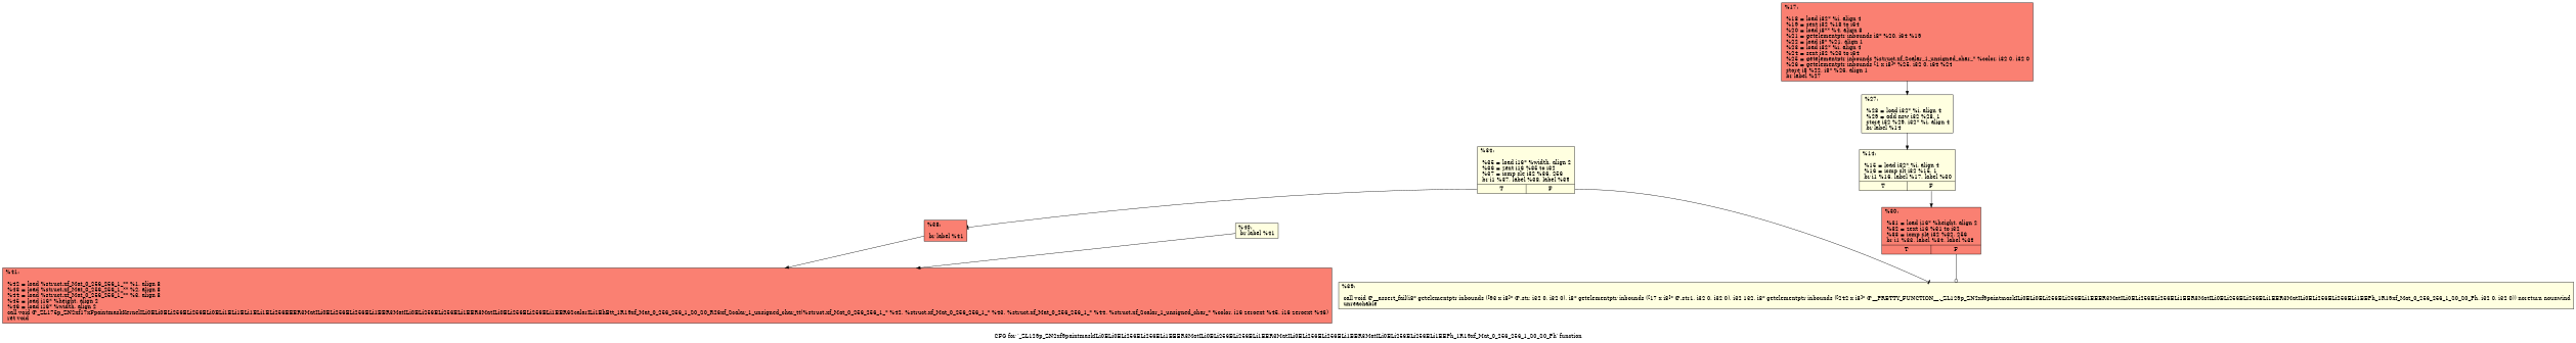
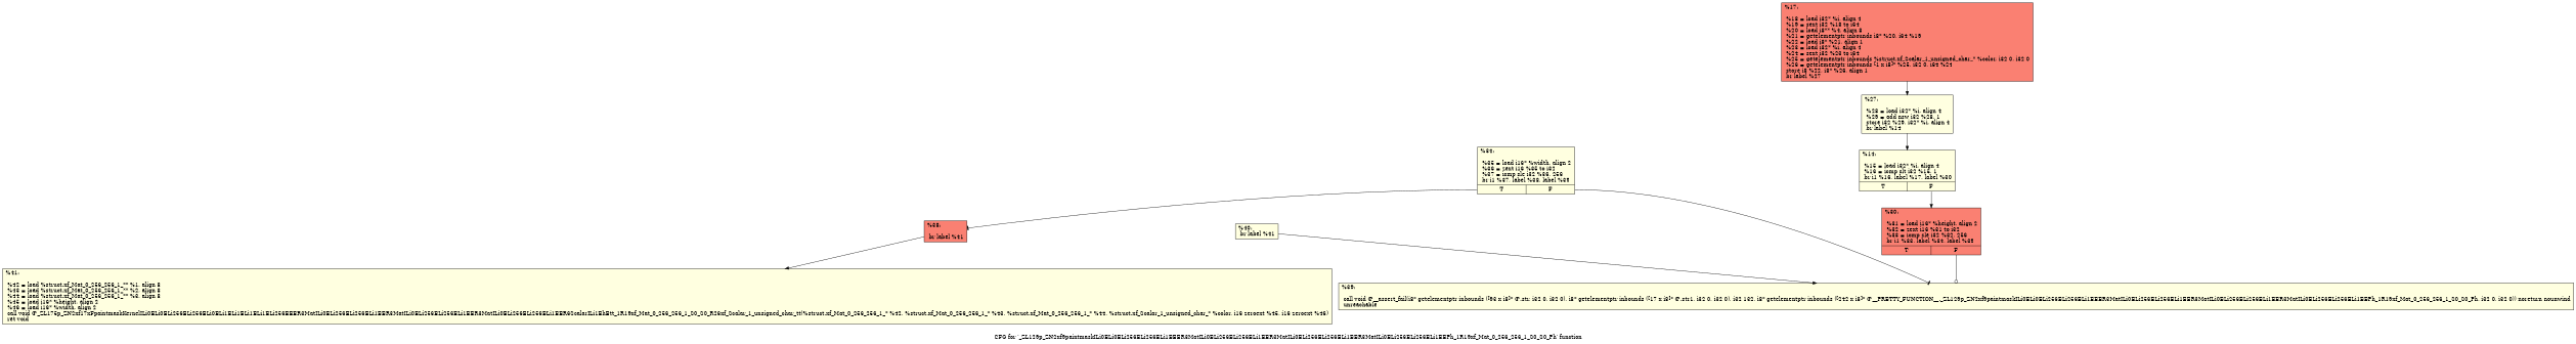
  digraph {
    label="CFG for '_ZL129p_ZN2xf9paintmaskILi0ELi0ELi256ELi256ELi1EEER3MatILi0ELi256ELi256ELi1EER3MatILi0ELi256ELi256ELi1EER3MatILi0ELi256ELi256ELi1EEPh_1R19xf_Mat_0_256_256_1_S0_S0_Ph' function"
    node [fillcolor=lightyellow shape=record style=filled]
    edge [arrowhead=normal]
    n1 [label="{%14:\l\l  %15 = load i32* %i, align 4\l  %16 = icmp slt i32 %15, 1\l  br i1 %16, label %17, label %30\l|{<s0>T|<s1>F}}"]
    n2 [fillcolor=salmon label="{%30:\l\l  %31 = load i16* %height, align 2\l  %32 = zext i16 %31 to i32\l  %33 = icmp sle i32 %32, 256\l  br i1 %33, label %34, label %39\l|{<s0>T|<s1>F}}"]
    n3 [fillcolor=salmon label="{%17:\l\l  %18 = load i32* %i, align 4\l  %19 = sext i32 %18 to i64\l  %20 = load i8** %4, align 8\l  %21 = getelementptr inbounds i8* %20, i64 %19\l  %22 = load i8* %21, align 1\l  %23 = load i32* %i, align 4\l  %24 = sext i32 %23 to i64\l  %25 = getelementptr inbounds %struct.xf_Scalar_1_unsigned_char_* %color, i32 0, i32 0\l  %26 = getelementptr inbounds [1 x i8]* %25, i32 0, i64 %24\l  store i8 %22, i8* %26, align 1\l  br label %27\l}"]
    n4 [label="{%27:\l\l  %28 = load i32* %i, align 4\l  %29 = add nsw i32 %28, 1\l  store i32 %29, i32* %i, align 4\l  br label %14\l}"]
    n5 [label="{%39:\l\l  call void @__assert_fail(i8* getelementptr inbounds ([93 x i8]* @.str, i32 0, i32 0), i8* getelementptr inbounds ([17 x i8]* @.str1, i32 0, i32 0), i32 132, i8* getelementptr inbounds ([242 x i8]* @__PRETTY_FUNCTION__._ZL129p_ZN2xf9paintmaskILi0ELi0ELi256ELi256ELi1EEER3MatILi0ELi256ELi256ELi1EER3MatILi0ELi256ELi256ELi1EER3MatILi0ELi256ELi256ELi1EEPh_1R19xf_Mat_0_256_256_1_S0_S0_Ph, i32 0, i32 0)) noreturn nounwind\l  unreachable\l}"]
    n6 [label="{%34:\l\l  %35 = load i16* %width, align 2\l  %36 = zext i16 %35 to i32\l  %37 = icmp sle i32 %36, 256\l  br i1 %37, label %38, label %39\l|{<s0>T|<s1>F}}"]
    n7 [fillcolor=salmon label="{%38:\l\l  br label %41\l}"]
-   n8 [fillcolor=salmon label="{%41:\l\l  %42 = load %struct.xf_Mat_0_256_256_1_** %1, align 8\l  %43 = load %struct.xf_Mat_0_256_256_1_** %2, align 8\l  %44 = load %struct.xf_Mat_0_256_256_1_** %3, align 8\l  %45 = load i16* %height, align 2\l  %46 = load i16* %width, align 2\l  call void @_ZL175p_ZN2xf17xFpaintmaskKernelILi0ELi0ELi256ELi256ELi0ELi1ELi1ELi1ELi1ELi256EEER3MatILi0ELi256ELi256ELi1EER3MatILi0ELi256ELi256ELi1EER3MatILi0ELi256ELi256ELi1EER6ScalarILi1EhEtt_1R19xf_Mat_0_256_256_1_S0_S0_R26xf_Scalar_1_unsigned_char_tt(%struct.xf_Mat_0_256_256_1_* %42, %struct.xf_Mat_0_256_256_1_* %43, %struct.xf_Mat_0_256_256_1_* %44, %struct.xf_Scalar_1_unsigned_char_* %color, i16 zeroext %45, i16 zeroext %46)\l  ret void\l}"]
+   n8 [label="{%41:\l\l  %42 = load %struct.xf_Mat_0_256_256_1_** %1, align 8\l  %43 = load %struct.xf_Mat_0_256_256_1_** %2, align 8\l  %44 = load %struct.xf_Mat_0_256_256_1_** %3, align 8\l  %45 = load i16* %height, align 2\l  %46 = load i16* %width, align 2\l  call void @_ZL175p_ZN2xf17xFpaintmaskKernelILi0ELi0ELi256ELi256ELi0ELi1ELi1ELi1ELi1ELi256EEER3MatILi0ELi256ELi256ELi1EER3MatILi0ELi256ELi256ELi1EER3MatILi0ELi256ELi256ELi1EER6ScalarILi1EhEtt_1R19xf_Mat_0_256_256_1_S0_S0_R26xf_Scalar_1_unsigned_char_tt(%struct.xf_Mat_0_256_256_1_* %42, %struct.xf_Mat_0_256_256_1_* %43, %struct.xf_Mat_0_256_256_1_* %44, %struct.xf_Scalar_1_unsigned_char_* %color, i16 zeroext %45, i16 zeroext %46)\l  ret void\l}"]
    n9 [label="{%40:                                                  \l  br label %41\l}"]
    n1 -> n2 [tailport=s1]
    n2 -> n5 [arrowhead=odot tailport=s1]
    n3 -> n4
    n4 -> n1
    n6 -> n5 [arrowhead=tee tailport=s1]
    n6 -> n7 [arrowhead=tee tailport=s0]
    n7 -> n8
-   n9 -> n8
+   n9 -> n5
  }
